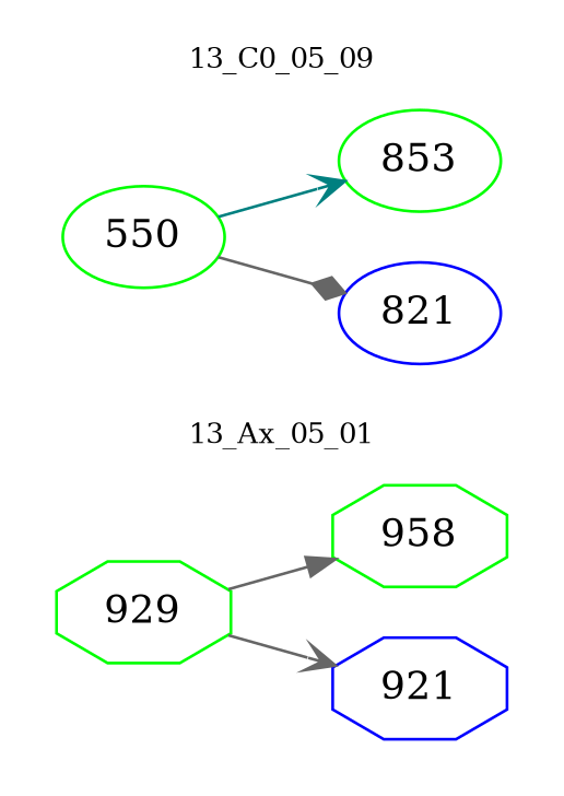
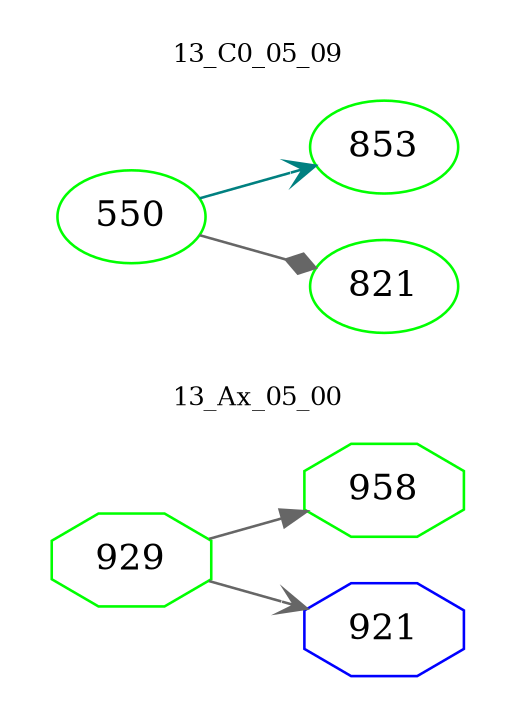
  digraph {
    rankdir=LR
    node [color=green shape=octagon]
    edge [arrowhead=vee color=gray40]
    n1 [label=929]
    n2 [color=blue label=921]
    n3 [label=958]
    n4 [label=550 shape=ellipse]
-   n5 [color=blue label=821 shape=ellipse]
+   n5 [label=821 shape=ellipse]
    n6 [label=853 shape=ellipse]
    subgraph cluster_1 {
      color=white
      fontsize=10
-     label="13_Ax_05_01"
+     label="13_Ax_05_00"
      n1
      n2
      n3
    }
    subgraph cluster_2 {
      color=white
      fontsize=10
      label="13_C0_05_09"
      n4
      n5
      n6
    }
    n1 -> n2
    n1 -> n3 [arrowhead=normal]
    n4 -> n5 [arrowhead=diamond]
    n4 -> n6 [color=teal]
  }
